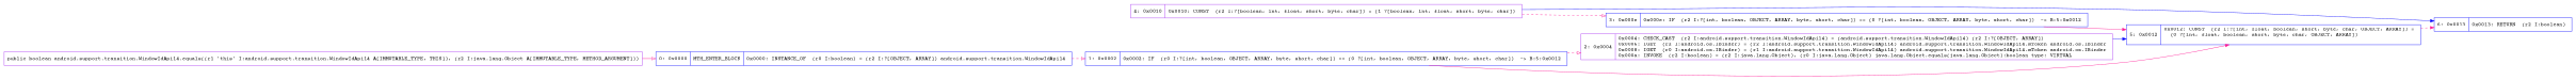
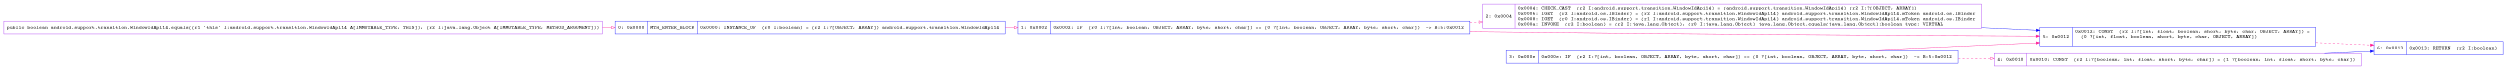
  digraph {
    fontname="Courier Prime"
    rankdir=LR
    node [color=blue fontname="Courier Prime" shape=record]
    edge [arrowhead=normal color=deeppink fontname="Courier Prime"]
    n1 [label="{0\:\ 0x0000|MTH_ENTER_BLOCK\l|0x0000: INSTANCE_OF  (r0 I:boolean) = (r2 I:?[OBJECT, ARRAY]) android.support.transition.WindowIdApi14 \l}"]
    n2 [label="{1\:\ 0x0002|0x0002: IF  (r0 I:?[int, boolean, OBJECT, ARRAY, byte, short, char]) == (0 ?[int, boolean, OBJECT, ARRAY, byte, short, char])  \-\> B:5:0x0012 \l}"]
    n3 [color=purple label="{2\:\ 0x0004|0x0004: CHECK_CAST  (r2 I:android.support.transition.WindowIdApi14) = (android.support.transition.WindowIdApi14) (r2 I:?[OBJECT, ARRAY]) \l0x0006: IGET  (r2 I:android.os.IBinder) = (r2 I:android.support.transition.WindowIdApi14) android.support.transition.WindowIdApi14.mToken android.os.IBinder \l0x0008: IGET  (r0 I:android.os.IBinder) = (r1 I:android.support.transition.WindowIdApi14) android.support.transition.WindowIdApi14.mToken android.os.IBinder \l0x000a: INVOKE  (r2 I:boolean) = (r2 I:java.lang.Object), (r0 I:java.lang.Object) java.lang.Object.equals(java.lang.Object):boolean type: VIRTUAL \l}"]
    n4 [label="{5\:\ 0x0012|0x0012: CONST  (r2 I:?[int, float, boolean, short, byte, char, OBJECT, ARRAY]) = \l  (0 ?[int, float, boolean, short, byte, char, OBJECT, ARRAY])\l \l}"]
    n5 [label="{6\:\ 0x0013|0x0013: RETURN  (r2 I:boolean) \l}"]
    n6 [label="{3\:\ 0x000e|0x000e: IF  (r2 I:?[int, boolean, OBJECT, ARRAY, byte, short, char]) == (0 ?[int, boolean, OBJECT, ARRAY, byte, short, char])  \-\> B:5:0x0012 \l}"]
    n7 [color=purple label="{4\:\ 0x0010|0x0010: CONST  (r2 I:?[boolean, int, float, short, byte, char]) = (1 ?[boolean, int, float, short, byte, char]) \l}"]
    n8 [color=purple label="{public boolean android.support.transition.WindowIdApi14.equals((r1 'this' I:android.support.transition.WindowIdApi14 A[IMMUTABLE_TYPE, THIS]), (r2 I:java.lang.Object A[IMMUTABLE_TYPE, METHOD_ARGUMENT])) }"]
-   n1 -> n2 [arrowhead=onormal style=dashed]
+   n1 -> n2 [arrowhead=onormal]
    n2 -> n3 [arrowhead=onormal style=dashed]
    n2 -> n4
    n3 -> n4 [color=blue]
    n4 -> n5 [style=dashed]
    n6 -> n4
-   n7 -> n6 [arrowhead=onormal style=dashed]
+   n6 -> n7 [arrowhead=onormal style=dashed]
    n7 -> n5 [color=blue]
    n8 -> n1 [arrowhead=onormal]
  }
